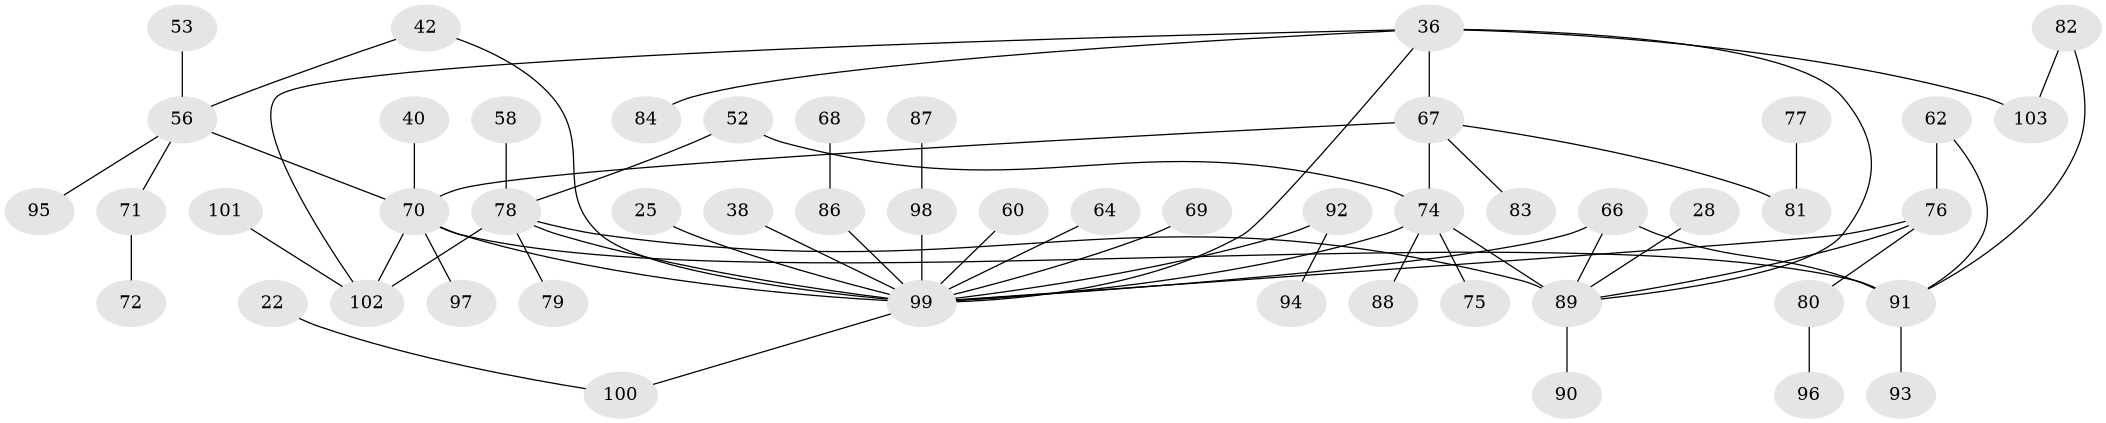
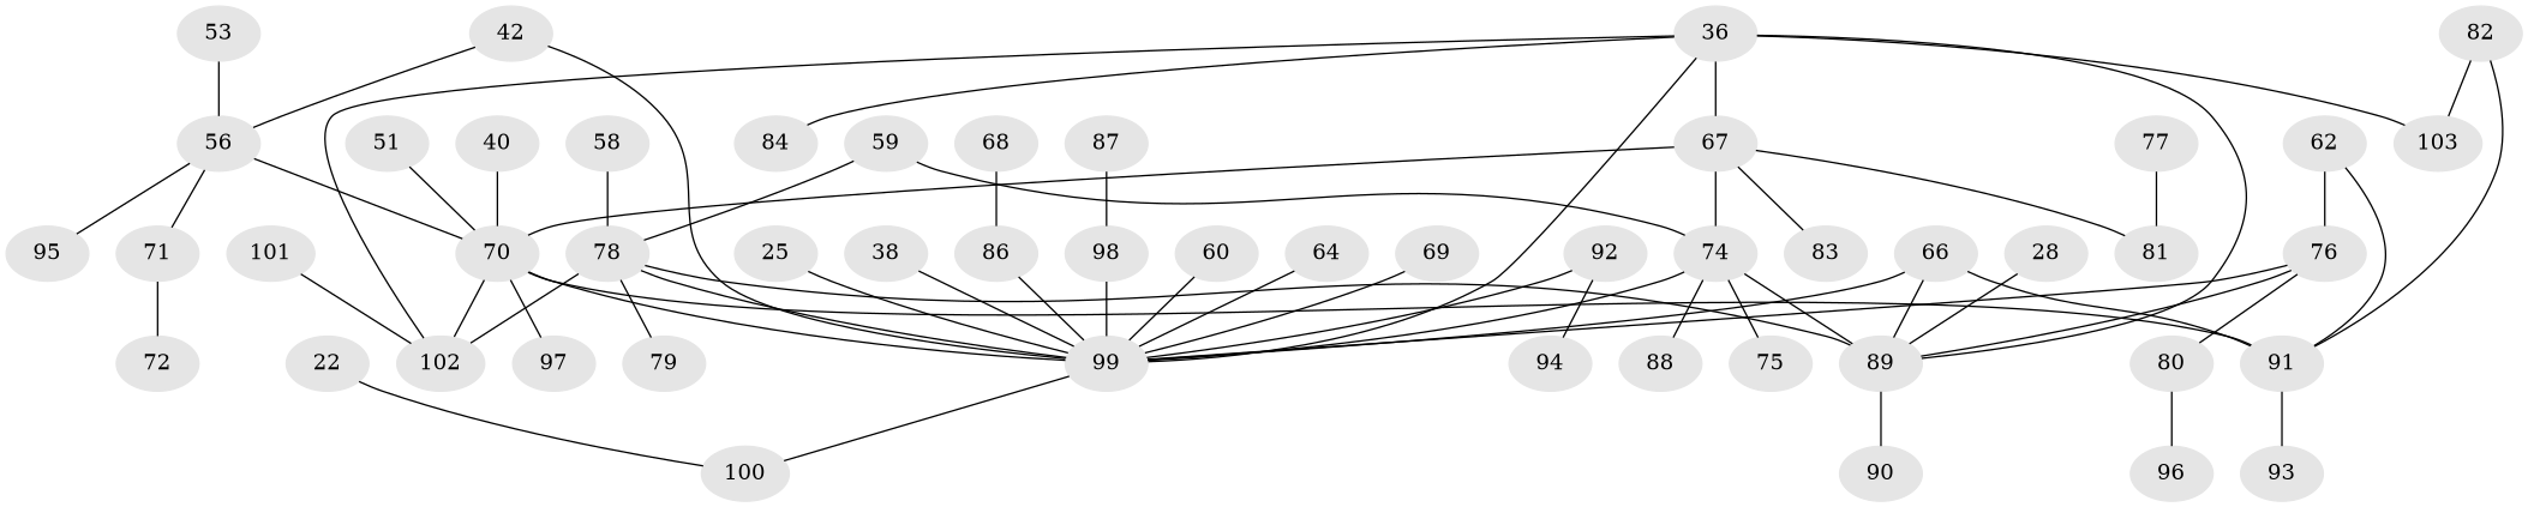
  graph {
    node [color=gray90 style=filled]
    99 [super="+2+7+8+12+19+48"]
    100
    22
    25
    89 [super="+15+85"]
    90
    28
    67 [super="+43+41+57+65"]
    70 [super="+10+11+13+33+35"]
    74 [super="+32+4"]
    81
    83
    36
    84
    102 [super="+18+47+14"]
    103
    38
    91 [super="+73+63"]
    97
    40
    56 [super="+20+24"]
    71
    95
    42
+   51
    75 [super="+26"]
    88
-   52
+   52 [label=59]
    78 [super="+17+61"]
    53
    72
    58 [super="+45"]
    79
    60 [super="+59"]
    62 [super="+46"]
    76
    80
    93
    64
    66 [super="+55"]
    86 [super="+27+54"]
    68
    69
    101
    96
    77
    82
    98 [super="+9"]
    87
    92
    94
    99 -- 100
    22 -- 100
    25 -- 99
    89 -- 90
    28 -- 89
    67 -- 70
    67 -- 74 [weight=3]
    67 -- 81
    67 -- 83
    70 -- 99 [weight=2]
    70 -- 102 [weight=2]
    70 -- 91 [weight=2]
    70 -- 97
    74 -- 99 [weight=2]
    74 -- 89 [weight=3]
    74 -- 75
    74 -- 88
    36 -- 99
    36 -- 89
    36 -- 67 [weight=3]
    36 -- 84
    36 -- 102
    36 -- 103
    38 -- 99
    91 -- 93
    40 -- 70
    56 -- 70 [weight=2]
    56 -- 71
    56 -- 95
    71 -- 72
    42 -- 99
    42 -- 56
+   51 -- 70
    52 -- 74
    52 -- 78
    78 -- 99 [weight=2]
    78 -- 89 [weight=2]
    78 -- 102
    78 -- 79
    53 -- 56
    58 -- 78
    60 -- 99
    62 -- 91
    62 -- 76
    76 -- 99
    76 -- 89
    76 -- 80
    80 -- 96
    64 -- 99
    66 -- 99
    66 -- 89
    66 -- 91
    86 -- 99
    68 -- 86
    69 -- 99
    101 -- 102
    77 -- 81
    82 -- 103
    82 -- 91
    98 -- 99
    87 -- 98
    92 -- 99
    92 -- 94
  }
